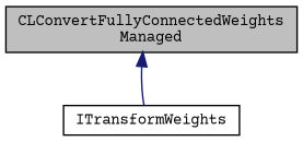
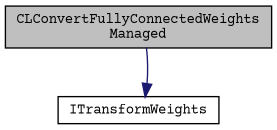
  digraph {
    fontname="Courier Prime"
    node [color=black fontname="Courier Prime" fontsize=10 shape=record style=filled]
    n1 [fillcolor=grey75 fontcolor=black height=0.2 label="CLConvertFullyConnectedWeights\lManaged" width=0.4]
    n2 [fillcolor=white height=0.2 label=ITransformWeights width=0.4]
-   n1 -> n2 [color=midnightblue dir=back fontname="Courier Prime" fontsize=10 labelfontname=Helvetica labelfontsize=10 style=solid]
+   n2 -> n1 [color=midnightblue dir=back fontname="Courier Prime" fontsize=10 labelfontname=Helvetica labelfontsize=10 style=solid]
  }
